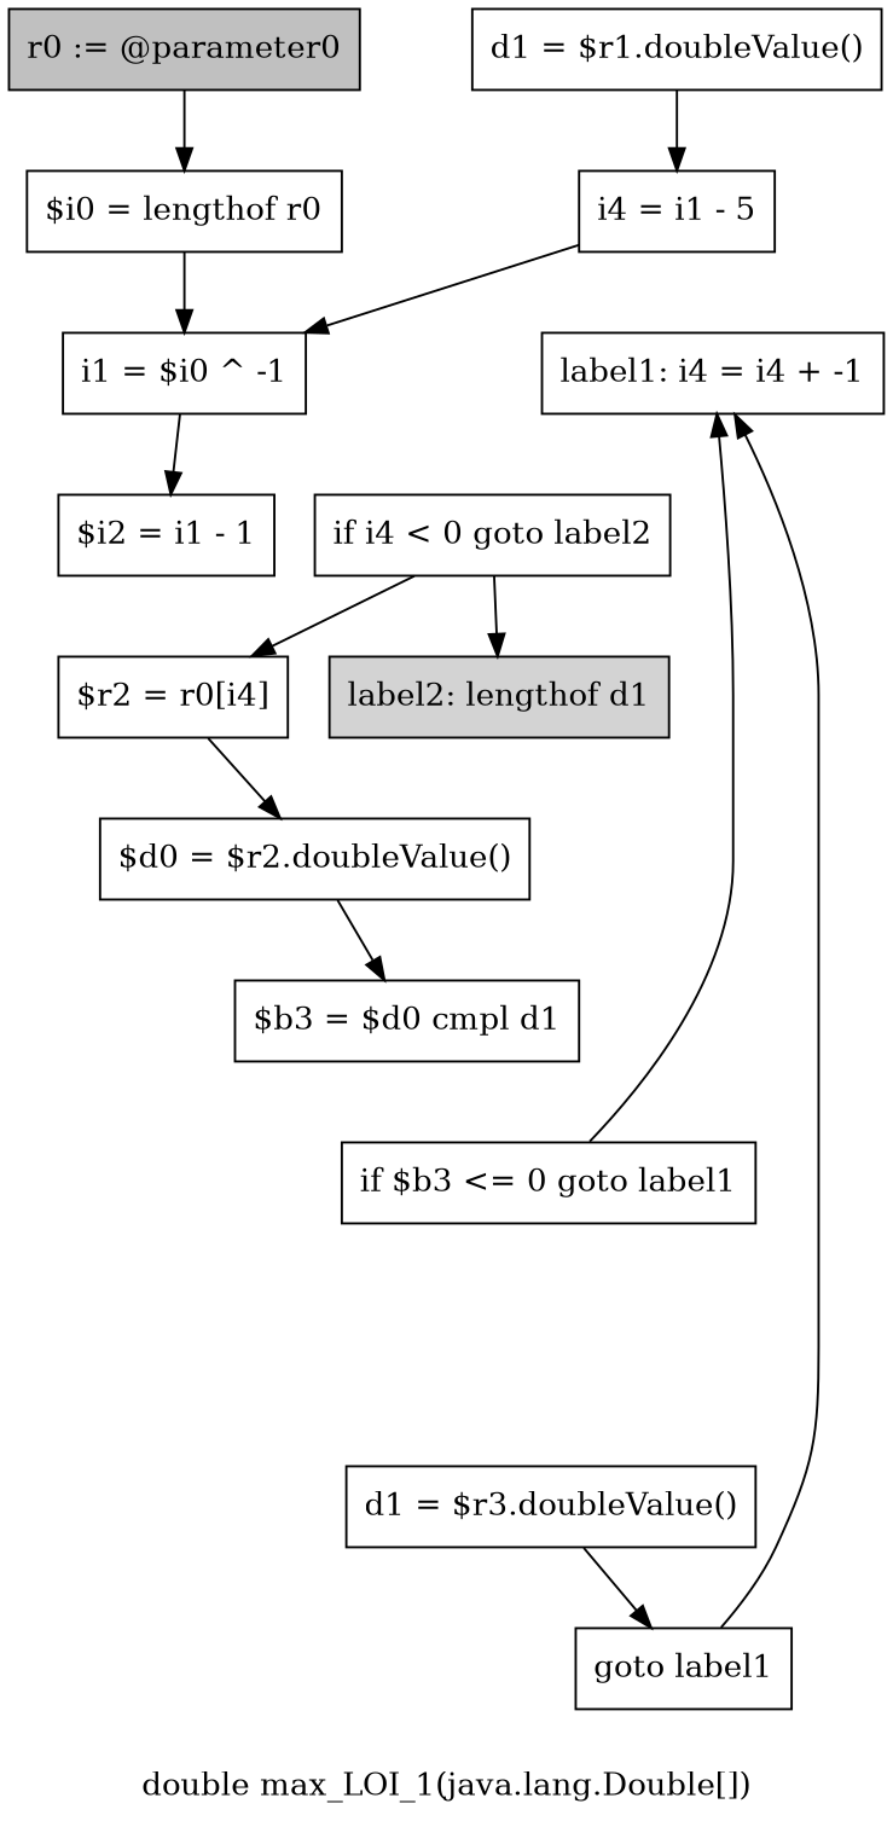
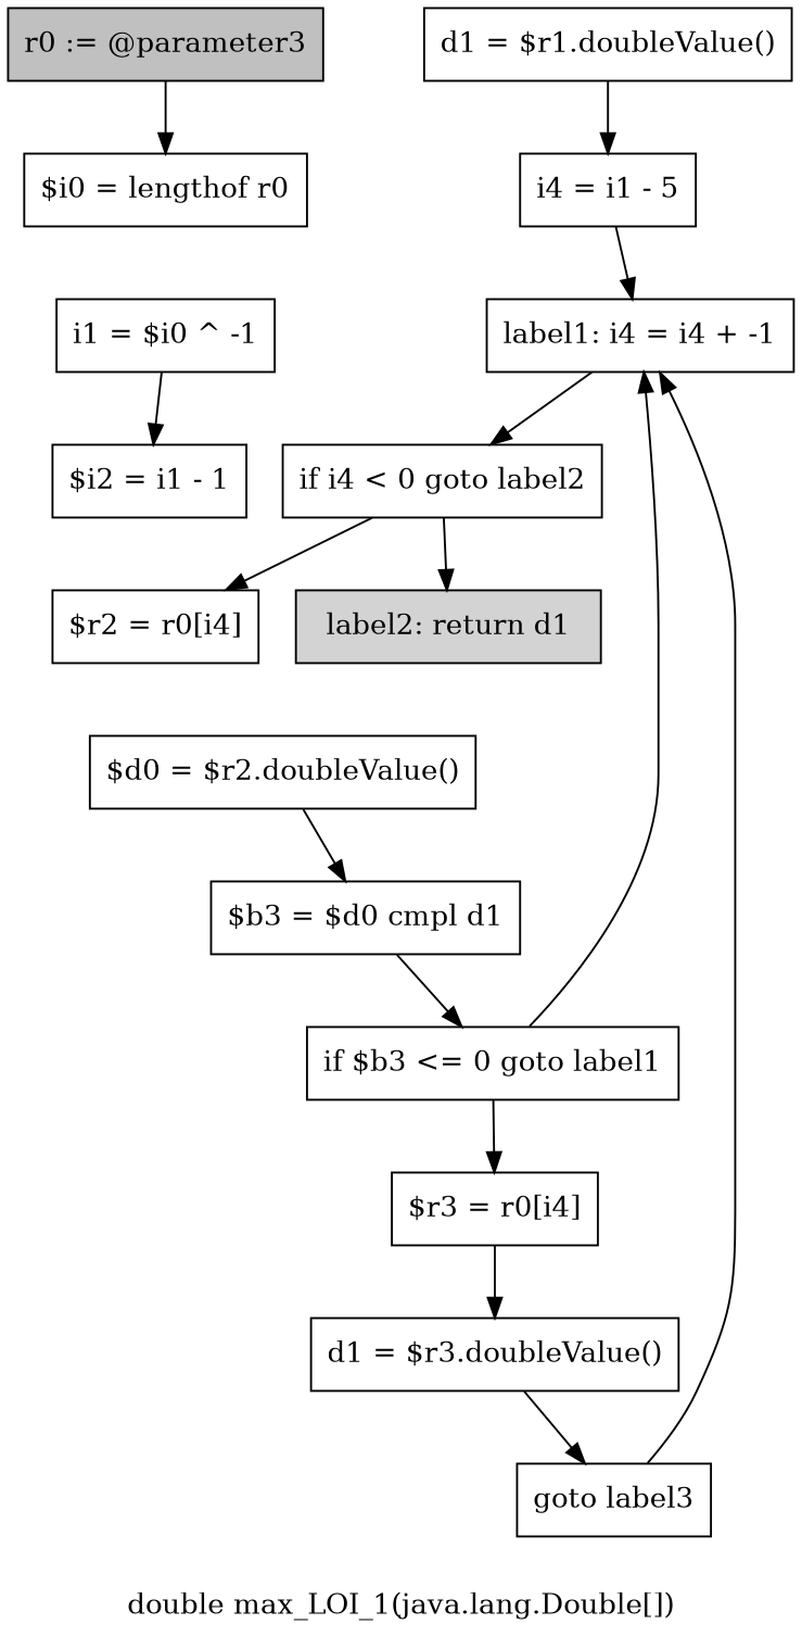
  digraph {
    label="double max_LOI_1(java.lang.Double[])"
    node [shape=box]
-   n1 [fillcolor=gray label="r0 := @parameter0" style=filled]
+   n1 [fillcolor=gray label="r0 := @parameter3" style=filled]
    n2 [label="$i0 = lengthof r0"]
    n3 [label="i1 = $i0 ^ -1"]
    n4 [label="$i2 = i1 - 1"]
    n5 [label="d1 = $r1.doubleValue()"]
    n6 [label="i4 = i1 - 5"]
    n7 [label="label1: i4 = i4 + -1"]
    n8 [label="if i4 < 0 goto label2"]
    n9 [label="$r2 = r0[i4]"]
-   n10 [fillcolor=lightgray label="label2: lengthof d1" style=filled]
+   n10 [fillcolor=lightgray label="label2: return d1" style=filled]
    n11 [label="$d0 = $r2.doubleValue()"]
    n12 [label="$b3 = $d0 cmpl d1"]
    n13 [label="if $b3 <= 0 goto label1"]
+   n14 [label="$r3 = r0[i4]"]
    n15 [label="d1 = $r3.doubleValue()"]
-   n16 [label="goto label1"]
+   n16 [label="goto label3"]
    n1 -> n2
-   n2 -> n3
    n3 -> n4
    n5 -> n6
-   n6 -> n3
+   n6 -> n7
+   n7 -> n8
    n8 -> n9
    n8 -> n10
-   n9 -> n11
    n11 -> n12
+   n12 -> n13
    n13 -> n7
+   n13 -> n14
+   n14 -> n15
    n15 -> n16
    n16 -> n7
  }
